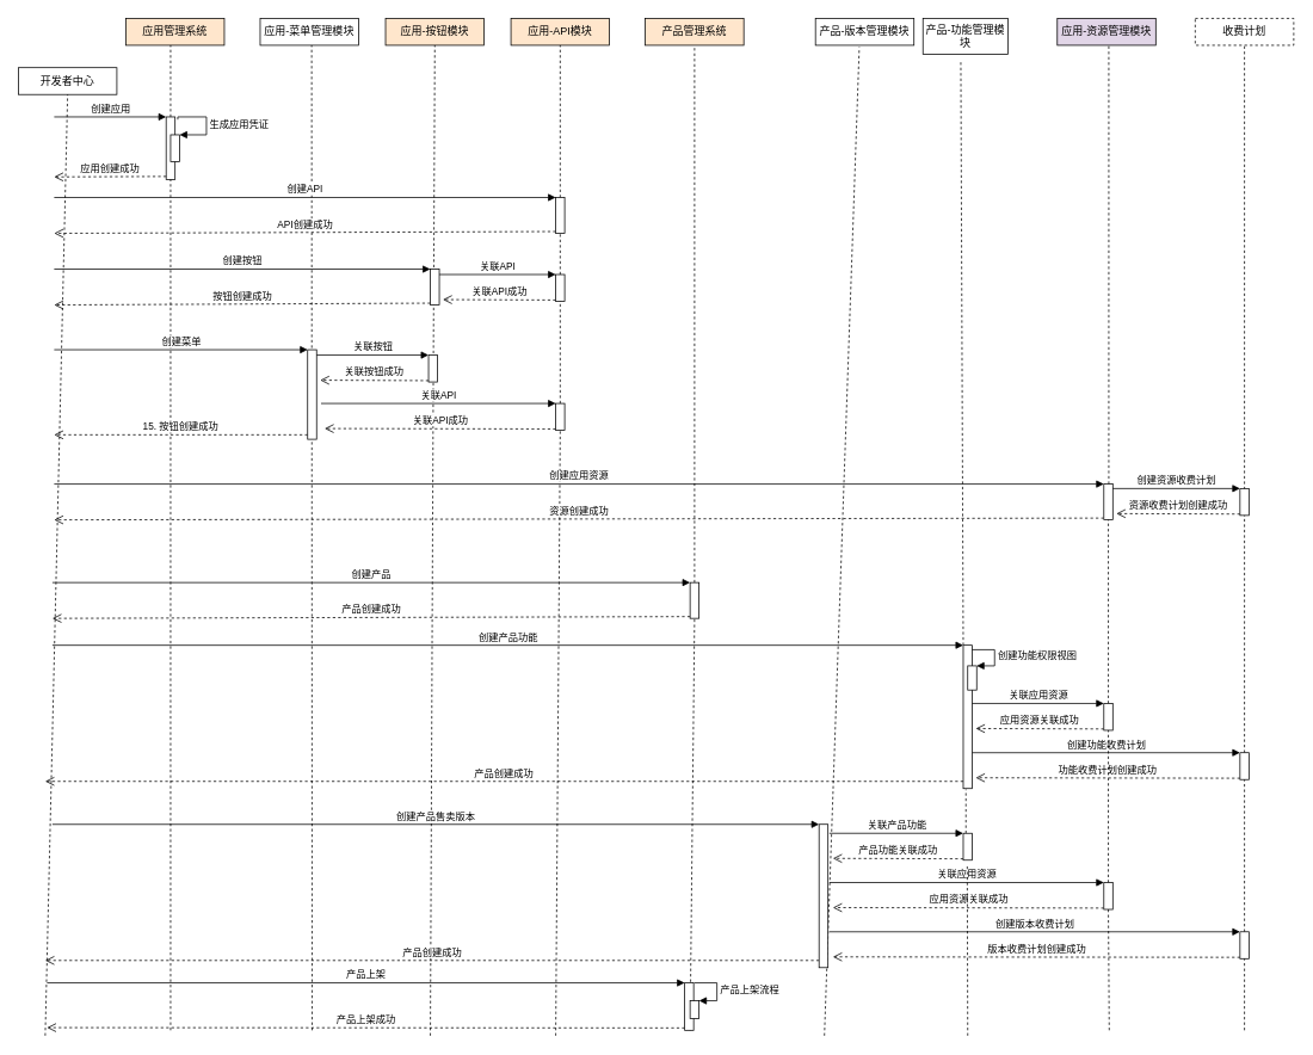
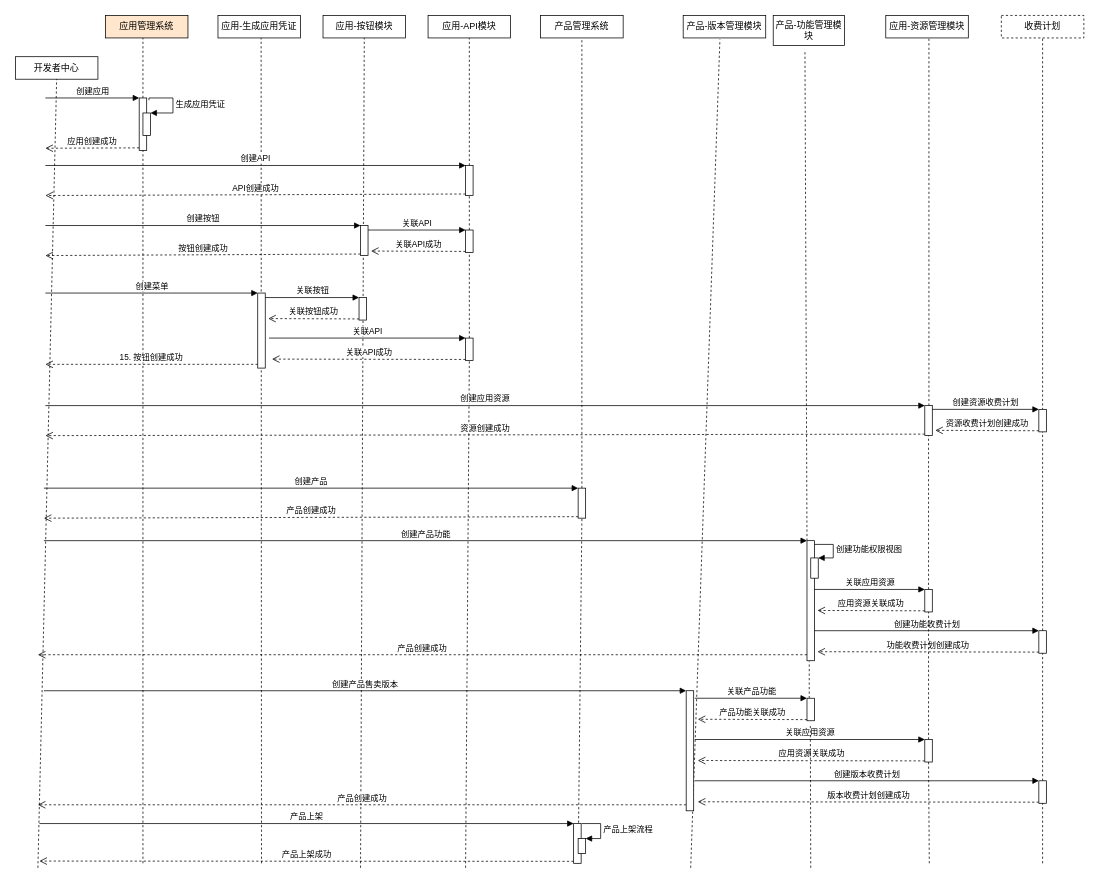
  <mxCell id="0" />
  <mxCell id="1" parent="0" />
  <mxCell id="2" value="开发者中心" style="rounded=0;whiteSpace=wrap;html=1;" vertex="1" parent="1"><mxGeometry x="20" y="75" width="110" height="30" as="geometry" /></mxCell>
  <mxCell id="3" value="应用管理系统" style="rounded=0;whiteSpace=wrap;html=1;fillColor=#ffe6cc;" vertex="1" parent="1"><mxGeometry x="140" y="20" width="110" height="30" as="geometry" /></mxCell>
- <mxCell id="4" value="应用-菜单管理模块" style="rounded=0;whiteSpace=wrap;html=1;" vertex="1" parent="1"><mxGeometry x="290" y="20" width="110" height="30" as="geometry" /></mxCell>
- <mxCell id="5" value="应用-API模块" style="rounded=0;whiteSpace=wrap;html=1;fillColor=#ffe6cc;" vertex="1" parent="1"><mxGeometry x="570" y="20" width="110" height="30" as="geometry" /></mxCell>
- <mxCell id="6" value="产品管理系统" style="rounded=0;whiteSpace=wrap;html=1;fillColor=#ffe6cc;" vertex="1" parent="1"><mxGeometry x="720" y="20" width="110" height="30" as="geometry" /></mxCell>
+ <mxCell id="4" value="应用-生成应用凭证" style="rounded=0;whiteSpace=wrap;html=1;" vertex="1" parent="1"><mxGeometry x="290" y="20" width="110" height="30" as="geometry" /></mxCell>
+ <mxCell id="5" value="应用-API模块" style="rounded=0;whiteSpace=wrap;html=1;" vertex="1" parent="1"><mxGeometry x="570" y="20" width="110" height="30" as="geometry" /></mxCell>
+ <mxCell id="6" value="产品管理系统" style="rounded=0;whiteSpace=wrap;html=1;" vertex="1" parent="1"><mxGeometry x="720" y="20" width="110" height="30" as="geometry" /></mxCell>
  <mxCell id="7" value="产品-版本管理模块" style="rounded=0;whiteSpace=wrap;html=1;" vertex="1" parent="1"><mxGeometry x="910" y="20" width="110" height="30" as="geometry" /></mxCell>
  <mxCell id="8" value="产品-功能管理模块" style="rounded=0;whiteSpace=wrap;html=1;" vertex="1" parent="1"><mxGeometry x="1030" y="20" width="95" height="40" as="geometry" /></mxCell>
- <mxCell id="9" value="应用-资源管理模块" style="rounded=0;whiteSpace=wrap;html=1;fillColor=#e1d5e7;" vertex="1" parent="1"><mxGeometry x="1180" y="20" width="110" height="30" as="geometry" /></mxCell>
+ <mxCell id="9" value="应用-资源管理模块" style="rounded=0;whiteSpace=wrap;html=1;" vertex="1" parent="1"><mxGeometry x="1180" y="20" width="110" height="30" as="geometry" /></mxCell>
  <mxCell id="10" value="收费计划" style="rounded=0;whiteSpace=wrap;html=1;dashed=1;" vertex="1" parent="1"><mxGeometry x="1334" y="20" width="110" height="30" as="geometry" /></mxCell>
  <mxCell id="11" value="" style="endArrow=none;dashed=1;html=1;entryX=0.5;entryY=1;entryDx=0;entryDy=0;" edge="1" parent="1" target="2"><mxGeometry width="50" height="50" relative="1" as="geometry"><mxPoint x="50" y="1156" as="sourcePoint" /><mxPoint x="55" y="60" as="targetPoint" /></mxGeometry></mxCell>
  <mxCell id="12" value="" style="endArrow=none;dashed=1;html=1;" edge="1" parent="1"><mxGeometry width="50" height="50" relative="1" as="geometry"><mxPoint x="190" y="1150" as="sourcePoint" /><mxPoint x="190" y="50" as="targetPoint" /></mxGeometry></mxCell>
  <mxCell id="13" value="" style="endArrow=none;dashed=1;html=1;entryX=0.5;entryY=1;entryDx=0;entryDy=0;" edge="1" parent="1"><mxGeometry width="50" height="50" relative="1" as="geometry"><mxPoint x="348" y="1150" as="sourcePoint" /><mxPoint x="347.5" y="50" as="targetPoint" /></mxGeometry></mxCell>
  <mxCell id="14" value="" style="endArrow=none;dashed=1;html=1;entryX=0.5;entryY=1;entryDx=0;entryDy=0;" edge="1" parent="1" source="29"><mxGeometry width="50" height="50" relative="1" as="geometry"><mxPoint x="620" y="1156" as="sourcePoint" /><mxPoint x="625" y="50" as="targetPoint" /></mxGeometry></mxCell>
  <mxCell id="15" value="" style="endArrow=none;dashed=1;html=1;entryX=0.5;entryY=1;entryDx=0;entryDy=0;" edge="1" parent="1" source="56"><mxGeometry width="50" height="50" relative="1" as="geometry"><mxPoint x="770" y="1150" as="sourcePoint" /><mxPoint x="775" y="50" as="targetPoint" /></mxGeometry></mxCell>
  <mxCell id="16" value="" style="endArrow=none;dashed=1;html=1;entryX=0.445;entryY=1.067;entryDx=0;entryDy=0;entryPerimeter=0;" edge="1" parent="1" target="7"><mxGeometry width="50" height="50" relative="1" as="geometry"><mxPoint x="920" y="1156" as="sourcePoint" /><mxPoint x="920" y="110" as="targetPoint" /></mxGeometry></mxCell>
  <mxCell id="17" value="" style="endArrow=none;dashed=1;html=1;entryX=0.445;entryY=1.167;entryDx=0;entryDy=0;entryPerimeter=0;" edge="1" parent="1" source="60" target="8"><mxGeometry width="50" height="50" relative="1" as="geometry"><mxPoint x="1080" y="1156" as="sourcePoint" /><mxPoint x="1080" y="70" as="targetPoint" /></mxGeometry></mxCell>
  <mxCell id="18" value="" style="endArrow=none;dashed=1;html=1;entryX=0.5;entryY=1;entryDx=0;entryDy=0;" edge="1" parent="1" source="49"><mxGeometry width="50" height="50" relative="1" as="geometry"><mxPoint x="1238" y="1150" as="sourcePoint" /><mxPoint x="1237.5" y="50" as="targetPoint" /></mxGeometry></mxCell>
  <mxCell id="19" value="" style="endArrow=none;dashed=1;html=1;entryX=0.5;entryY=1;entryDx=0;entryDy=0;" edge="1" parent="1" source="66" target="10"><mxGeometry width="50" height="50" relative="1" as="geometry"><mxPoint x="1389" y="1150" as="sourcePoint" /><mxPoint x="1391.5" y="50" as="targetPoint" /></mxGeometry></mxCell>
  <mxCell id="20" value="" style="html=1;points=[];perimeter=orthogonalPerimeter;" vertex="1" parent="1"><mxGeometry x="185" y="130" width="10" height="70" as="geometry" /></mxCell>
  <mxCell id="21" value="创建应用" style="html=1;verticalAlign=bottom;endArrow=block;entryX=0;entryY=0;" edge="1" target="20" parent="1"><mxGeometry relative="1" as="geometry"><mxPoint x="60" y="130" as="sourcePoint" /></mxGeometry></mxCell>
  <mxCell id="22" value="应用创建成功" style="html=1;verticalAlign=bottom;endArrow=open;dashed=1;endSize=8;exitX=0;exitY=0.95;" edge="1" source="20" parent="1"><mxGeometry relative="1" as="geometry"><mxPoint x="60" y="197" as="targetPoint" /></mxGeometry></mxCell>
  <mxCell id="23" value="" style="html=1;points=[];perimeter=orthogonalPerimeter;" vertex="1" parent="1"><mxGeometry x="190" y="150" width="10" height="30" as="geometry" /></mxCell>
  <mxCell id="24" value="生成应用凭证" style="edgeStyle=orthogonalEdgeStyle;html=1;align=left;spacingLeft=2;endArrow=block;rounded=0;entryX=1;entryY=0;exitX=1.3;exitY=0.043;exitDx=0;exitDy=0;exitPerimeter=0;" edge="1" target="23" parent="1" source="20"><mxGeometry relative="1" as="geometry"><mxPoint x="215" y="130" as="sourcePoint" /><Array as="points"><mxPoint x="198" y="130" /><mxPoint x="230" y="130" /><mxPoint x="230" y="150" /></Array></mxGeometry></mxCell>
  <mxCell id="25" value="创建API" style="html=1;verticalAlign=bottom;endArrow=block;entryX=0;entryY=0;" edge="1" target="29" parent="1"><mxGeometry relative="1" as="geometry"><mxPoint x="60" y="220" as="sourcePoint" /></mxGeometry></mxCell>
  <mxCell id="26" value="API创建成功" style="html=1;verticalAlign=bottom;endArrow=open;dashed=1;endSize=8;exitX=0;exitY=0.95;" edge="1" source="29" parent="1"><mxGeometry relative="1" as="geometry"><mxPoint x="60" y="260" as="targetPoint" /></mxGeometry></mxCell>
- <mxCell id="27" value="应用-按钮模块" style="rounded=0;whiteSpace=wrap;html=1;fillColor=#ffe6cc;" vertex="1" parent="1"><mxGeometry x="430" y="20" width="110" height="30" as="geometry" /></mxCell>
+ <mxCell id="27" value="应用-按钮模块" style="rounded=0;whiteSpace=wrap;html=1;" vertex="1" parent="1"><mxGeometry x="430" y="20" width="110" height="30" as="geometry" /></mxCell>
  <mxCell id="28" value="" style="endArrow=none;dashed=1;html=1;entryX=0.5;entryY=1;entryDx=0;entryDy=0;" edge="1" parent="1"><mxGeometry width="50" height="50" relative="1" as="geometry"><mxPoint x="480" y="1156" as="sourcePoint" /><mxPoint x="485" y="50" as="targetPoint" /></mxGeometry></mxCell>
  <mxCell id="29" value="" style="html=1;points=[];perimeter=orthogonalPerimeter;" vertex="1" parent="1"><mxGeometry x="620" y="220" width="10" height="40" as="geometry" /></mxCell>
  <mxCell id="30" value="" style="endArrow=none;dashed=1;html=1;entryX=0.5;entryY=1;entryDx=0;entryDy=0;" edge="1" parent="1" source="45" target="29"><mxGeometry width="50" height="50" relative="1" as="geometry"><mxPoint x="620" y="1156" as="sourcePoint" /><mxPoint x="625" y="50" as="targetPoint" /></mxGeometry></mxCell>
  <mxCell id="31" value="创建按钮" style="html=1;verticalAlign=bottom;endArrow=block;entryX=0;entryY=0;" edge="1" parent="1" target="33"><mxGeometry relative="1" as="geometry"><mxPoint x="60" y="300" as="sourcePoint" /></mxGeometry></mxCell>
  <mxCell id="32" value="按钮创建成功" style="html=1;verticalAlign=bottom;endArrow=open;dashed=1;endSize=8;exitX=0;exitY=0.95;" edge="1" parent="1" source="33"><mxGeometry relative="1" as="geometry"><mxPoint x="60" y="340" as="targetPoint" /></mxGeometry></mxCell>
  <mxCell id="33" value="" style="html=1;points=[];perimeter=orthogonalPerimeter;" vertex="1" parent="1"><mxGeometry x="480" y="300" width="10" height="40" as="geometry" /></mxCell>
  <mxCell id="34" value="关联API" style="html=1;verticalAlign=bottom;endArrow=block;entryX=0;entryY=0;" edge="1" parent="1" target="36"><mxGeometry relative="1" as="geometry"><mxPoint x="490" y="306" as="sourcePoint" /></mxGeometry></mxCell>
  <mxCell id="35" value="关联API成功" style="html=1;verticalAlign=bottom;endArrow=open;dashed=1;endSize=8;exitX=0;exitY=0.95;entryX=1.4;entryY=0.7;entryDx=0;entryDy=0;entryPerimeter=0;" edge="1" parent="1" source="36"><mxGeometry relative="1" as="geometry"><mxPoint x="494" y="334" as="targetPoint" /></mxGeometry></mxCell>
  <mxCell id="36" value="" style="html=1;points=[];perimeter=orthogonalPerimeter;" vertex="1" parent="1"><mxGeometry x="620" y="306" width="10" height="30" as="geometry" /></mxCell>
  <mxCell id="37" value="创建菜单" style="html=1;verticalAlign=bottom;endArrow=block;entryX=0;entryY=0;" edge="1" parent="1" target="39"><mxGeometry relative="1" as="geometry"><mxPoint x="60" y="390" as="sourcePoint" /></mxGeometry></mxCell>
  <mxCell id="38" value="15. 按钮创建成功" style="html=1;verticalAlign=bottom;endArrow=open;dashed=1;endSize=8;exitX=0;exitY=0.95;" edge="1" parent="1" source="39"><mxGeometry relative="1" as="geometry"><mxPoint x="60" y="485" as="targetPoint" /></mxGeometry></mxCell>
  <mxCell id="39" value="" style="html=1;points=[];perimeter=orthogonalPerimeter;" vertex="1" parent="1"><mxGeometry x="343" y="390" width="10" height="100" as="geometry" /></mxCell>
  <mxCell id="40" value="关联API" style="html=1;verticalAlign=bottom;endArrow=block;entryX=0;entryY=0;" edge="1" parent="1" target="45"><mxGeometry relative="1" as="geometry"><mxPoint x="358" y="450" as="sourcePoint" /></mxGeometry></mxCell>
  <mxCell id="41" value="关联API成功" style="html=1;verticalAlign=bottom;endArrow=open;dashed=1;endSize=8;exitX=0;exitY=0.95;entryX=1.4;entryY=0.7;entryDx=0;entryDy=0;entryPerimeter=0;" edge="1" parent="1" source="45"><mxGeometry relative="1" as="geometry"><mxPoint x="362" y="478" as="targetPoint" /></mxGeometry></mxCell>
  <mxCell id="42" value="关联按钮" style="html=1;verticalAlign=bottom;endArrow=block;entryX=0;entryY=0;" edge="1" parent="1" target="44"><mxGeometry relative="1" as="geometry"><mxPoint x="353" y="396" as="sourcePoint" /></mxGeometry></mxCell>
  <mxCell id="43" value="关联按钮成功" style="html=1;verticalAlign=bottom;endArrow=open;dashed=1;endSize=8;exitX=0;exitY=0.95;entryX=1.4;entryY=0.7;entryDx=0;entryDy=0;entryPerimeter=0;" edge="1" parent="1" source="44"><mxGeometry relative="1" as="geometry"><mxPoint x="357" y="424" as="targetPoint" /></mxGeometry></mxCell>
  <mxCell id="44" value="" style="html=1;points=[];perimeter=orthogonalPerimeter;" vertex="1" parent="1"><mxGeometry x="478" y="396" width="10" height="30" as="geometry" /></mxCell>
  <mxCell id="45" value="" style="html=1;points=[];perimeter=orthogonalPerimeter;" vertex="1" parent="1"><mxGeometry x="620" y="450" width="10" height="30" as="geometry" /></mxCell>
  <mxCell id="46" value="" style="endArrow=none;dashed=1;html=1;entryX=0.5;entryY=1;entryDx=0;entryDy=0;" edge="1" parent="1" target="45"><mxGeometry width="50" height="50" relative="1" as="geometry"><mxPoint x="620" y="1156" as="sourcePoint" /><mxPoint x="625" y="260" as="targetPoint" /></mxGeometry></mxCell>
  <mxCell id="47" value="创建应用资源" style="html=1;verticalAlign=bottom;endArrow=block;entryX=0;entryY=0;" edge="1" parent="1" target="49"><mxGeometry relative="1" as="geometry"><mxPoint x="60" y="540" as="sourcePoint" /></mxGeometry></mxCell>
  <mxCell id="48" value="资源创建成功" style="html=1;verticalAlign=bottom;endArrow=open;dashed=1;endSize=8;exitX=0;exitY=0.95;" edge="1" parent="1" source="49"><mxGeometry relative="1" as="geometry"><mxPoint x="60" y="580" as="targetPoint" /></mxGeometry></mxCell>
  <mxCell id="49" value="" style="html=1;points=[];perimeter=orthogonalPerimeter;" vertex="1" parent="1"><mxGeometry x="1232" y="540" width="10" height="40" as="geometry" /></mxCell>
  <mxCell id="50" value="" style="endArrow=none;dashed=1;html=1;entryX=0.5;entryY=1;entryDx=0;entryDy=0;" edge="1" parent="1" source="70" target="49"><mxGeometry width="50" height="50" relative="1" as="geometry"><mxPoint x="1238" y="1150" as="sourcePoint" /><mxPoint x="1237.5" y="50" as="targetPoint" /></mxGeometry></mxCell>
  <mxCell id="51" value="创建资源收费计划" style="html=1;verticalAlign=bottom;endArrow=block;entryX=0;entryY=0;" edge="1" parent="1" target="53"><mxGeometry relative="1" as="geometry"><mxPoint x="1242" y="545" as="sourcePoint" /></mxGeometry></mxCell>
  <mxCell id="52" value="资源收费计划创建成功" style="html=1;verticalAlign=bottom;endArrow=open;dashed=1;endSize=8;exitX=0;exitY=0.95;entryX=1.4;entryY=0.7;entryDx=0;entryDy=0;entryPerimeter=0;" edge="1" parent="1" source="53"><mxGeometry relative="1" as="geometry"><mxPoint x="1246" y="573" as="targetPoint" /></mxGeometry></mxCell>
  <mxCell id="53" value="" style="html=1;points=[];perimeter=orthogonalPerimeter;" vertex="1" parent="1"><mxGeometry x="1384" y="545" width="10" height="30" as="geometry" /></mxCell>
  <mxCell id="54" value="创建产品" style="html=1;verticalAlign=bottom;endArrow=block;entryX=0;entryY=0;" edge="1" parent="1" target="56"><mxGeometry relative="1" as="geometry"><mxPoint x="58" y="650" as="sourcePoint" /></mxGeometry></mxCell>
  <mxCell id="55" value="产品创建成功" style="html=1;verticalAlign=bottom;endArrow=open;dashed=1;endSize=8;exitX=0;exitY=0.95;" edge="1" parent="1" source="56"><mxGeometry relative="1" as="geometry"><mxPoint x="58" y="690" as="targetPoint" /></mxGeometry></mxCell>
  <mxCell id="56" value="" style="html=1;points=[];perimeter=orthogonalPerimeter;" vertex="1" parent="1"><mxGeometry x="770" y="650" width="10" height="40" as="geometry" /></mxCell>
  <mxCell id="57" value="" style="endArrow=none;dashed=1;html=1;entryX=0.5;entryY=1;entryDx=0;entryDy=0;" edge="1" parent="1" target="56"><mxGeometry width="50" height="50" relative="1" as="geometry"><mxPoint x="770" y="1150" as="sourcePoint" /><mxPoint x="775" y="50" as="targetPoint" /></mxGeometry></mxCell>
  <mxCell id="58" value="创建产品功能" style="html=1;verticalAlign=bottom;endArrow=block;entryX=0;entryY=0;" edge="1" parent="1" target="60"><mxGeometry relative="1" as="geometry"><mxPoint x="58" y="720" as="sourcePoint" /></mxGeometry></mxCell>
  <mxCell id="59" value="产品创建成功" style="html=1;verticalAlign=bottom;endArrow=open;dashed=1;endSize=8;exitX=0;exitY=0.95;" edge="1" parent="1" source="60"><mxGeometry relative="1" as="geometry"><mxPoint x="50" y="872" as="targetPoint" /></mxGeometry></mxCell>
  <mxCell id="60" value="" style="html=1;points=[];perimeter=orthogonalPerimeter;" vertex="1" parent="1"><mxGeometry x="1075" y="720" width="10" height="160" as="geometry" /></mxCell>
  <mxCell id="61" value="" style="endArrow=none;dashed=1;html=1;entryX=0.3;entryY=1.006;entryDx=0;entryDy=0;entryPerimeter=0;" edge="1" parent="1" source="85" target="60"><mxGeometry width="50" height="50" relative="1" as="geometry"><mxPoint x="1080" y="1156" as="sourcePoint" /><mxPoint x="1078.95" y="55.01" as="targetPoint" /></mxGeometry></mxCell>
  <mxCell id="62" value="" style="html=1;points=[];perimeter=orthogonalPerimeter;" vertex="1" parent="1"><mxGeometry x="1080" y="743" width="10" height="27" as="geometry" /></mxCell>
  <mxCell id="63" value="创建功能权限视图" style="edgeStyle=orthogonalEdgeStyle;html=1;align=left;spacingLeft=2;endArrow=block;rounded=0;entryX=1;entryY=0;" edge="1" target="62" parent="1"><mxGeometry relative="1" as="geometry"><mxPoint x="1085" y="725" as="sourcePoint" /><Array as="points"><mxPoint x="1110" y="725" /></Array></mxGeometry></mxCell>
  <mxCell id="64" value="创建功能收费计划" style="html=1;verticalAlign=bottom;endArrow=block;entryX=0;entryY=0;" edge="1" parent="1" target="66"><mxGeometry relative="1" as="geometry"><mxPoint x="1085" y="840" as="sourcePoint" /></mxGeometry></mxCell>
  <mxCell id="65" value="功能收费计划创建成功" style="html=1;verticalAlign=bottom;endArrow=open;dashed=1;endSize=8;exitX=0;exitY=0.95;entryX=1.4;entryY=0.7;entryDx=0;entryDy=0;entryPerimeter=0;" edge="1" parent="1" source="66"><mxGeometry relative="1" as="geometry"><mxPoint x="1089" y="868" as="targetPoint" /></mxGeometry></mxCell>
  <mxCell id="66" value="" style="html=1;points=[];perimeter=orthogonalPerimeter;" vertex="1" parent="1"><mxGeometry x="1384" y="840" width="10" height="30" as="geometry" /></mxCell>
  <mxCell id="67" value="" style="endArrow=none;dashed=1;html=1;entryX=0.5;entryY=1;entryDx=0;entryDy=0;" edge="1" parent="1" source="79" target="66"><mxGeometry width="50" height="50" relative="1" as="geometry"><mxPoint x="1389" y="1150" as="sourcePoint" /><mxPoint x="1389" y="50" as="targetPoint" /></mxGeometry></mxCell>
  <mxCell id="68" value="关联应用资源" style="html=1;verticalAlign=bottom;endArrow=block;entryX=0;entryY=0;" edge="1" parent="1" target="70"><mxGeometry relative="1" as="geometry"><mxPoint x="1085" y="785" as="sourcePoint" /></mxGeometry></mxCell>
  <mxCell id="69" value="应用资源关联成功" style="html=1;verticalAlign=bottom;endArrow=open;dashed=1;endSize=8;exitX=0;exitY=0.95;entryX=1.4;entryY=0.7;entryDx=0;entryDy=0;entryPerimeter=0;" edge="1" parent="1" source="70"><mxGeometry relative="1" as="geometry"><mxPoint x="1089" y="813" as="targetPoint" /></mxGeometry></mxCell>
  <mxCell id="70" value="" style="html=1;points=[];perimeter=orthogonalPerimeter;" vertex="1" parent="1"><mxGeometry x="1232" y="785" width="10" height="30" as="geometry" /></mxCell>
  <mxCell id="71" value="" style="endArrow=none;dashed=1;html=1;entryX=0.5;entryY=1;entryDx=0;entryDy=0;" edge="1" parent="1" source="81" target="70"><mxGeometry width="50" height="50" relative="1" as="geometry"><mxPoint x="1238" y="1150" as="sourcePoint" /><mxPoint x="1237" y="580" as="targetPoint" /></mxGeometry></mxCell>
  <mxCell id="72" value="创建产品售卖版本" style="html=1;verticalAlign=bottom;endArrow=block;entryX=0;entryY=0;" edge="1" parent="1" target="74"><mxGeometry relative="1" as="geometry"><mxPoint x="58" y="920" as="sourcePoint" /></mxGeometry></mxCell>
  <mxCell id="73" value="产品创建成功" style="html=1;verticalAlign=bottom;endArrow=open;dashed=1;endSize=8;exitX=0;exitY=0.95;" edge="1" parent="1" source="74"><mxGeometry relative="1" as="geometry"><mxPoint x="50" y="1072" as="targetPoint" /></mxGeometry></mxCell>
  <mxCell id="74" value="" style="html=1;points=[];perimeter=orthogonalPerimeter;" vertex="1" parent="1"><mxGeometry x="914" y="920" width="10" height="160" as="geometry" /></mxCell>
  <mxCell id="75" value="创建版本收费计划" style="html=1;verticalAlign=bottom;endArrow=block;entryX=0;entryY=0;" edge="1" parent="1" target="79"><mxGeometry relative="1" as="geometry"><mxPoint x="925.5" y="1040" as="sourcePoint" /></mxGeometry></mxCell>
  <mxCell id="76" value="版本收费计划创建成功" style="html=1;verticalAlign=bottom;endArrow=open;dashed=1;endSize=8;exitX=0;exitY=0.95;entryX=1.4;entryY=0.7;entryDx=0;entryDy=0;entryPerimeter=0;" edge="1" parent="1" source="79"><mxGeometry relative="1" as="geometry"><mxPoint x="929.5" y="1068" as="targetPoint" /></mxGeometry></mxCell>
  <mxCell id="77" value="关联应用资源" style="html=1;verticalAlign=bottom;endArrow=block;entryX=0;entryY=0;" edge="1" parent="1" target="81"><mxGeometry relative="1" as="geometry"><mxPoint x="925.5" y="985" as="sourcePoint" /></mxGeometry></mxCell>
  <mxCell id="78" value="应用资源关联成功" style="html=1;verticalAlign=bottom;endArrow=open;dashed=1;endSize=8;exitX=0;exitY=0.95;entryX=1.4;entryY=0.7;entryDx=0;entryDy=0;entryPerimeter=0;" edge="1" parent="1" source="81"><mxGeometry relative="1" as="geometry"><mxPoint x="929.5" y="1013" as="targetPoint" /></mxGeometry></mxCell>
  <mxCell id="79" value="" style="html=1;points=[];perimeter=orthogonalPerimeter;" vertex="1" parent="1"><mxGeometry x="1384" y="1040" width="10" height="30" as="geometry" /></mxCell>
  <mxCell id="80" value="" style="endArrow=none;dashed=1;html=1;entryX=0.5;entryY=1;entryDx=0;entryDy=0;" edge="1" parent="1" target="79"><mxGeometry width="50" height="50" relative="1" as="geometry"><mxPoint x="1389" y="1150" as="sourcePoint" /><mxPoint x="1389" y="870" as="targetPoint" /></mxGeometry></mxCell>
  <mxCell id="81" value="" style="html=1;points=[];perimeter=orthogonalPerimeter;" vertex="1" parent="1"><mxGeometry x="1232" y="985" width="10" height="30" as="geometry" /></mxCell>
  <mxCell id="82" value="" style="endArrow=none;dashed=1;html=1;entryX=0.5;entryY=1;entryDx=0;entryDy=0;" edge="1" parent="1" target="81"><mxGeometry width="50" height="50" relative="1" as="geometry"><mxPoint x="1238" y="1150" as="sourcePoint" /><mxPoint x="1237" y="815" as="targetPoint" /></mxGeometry></mxCell>
  <mxCell id="83" value="关联产品功能" style="html=1;verticalAlign=bottom;endArrow=block;entryX=0;entryY=0;" edge="1" parent="1" target="85"><mxGeometry relative="1" as="geometry"><mxPoint x="925.5" y="930" as="sourcePoint" /></mxGeometry></mxCell>
  <mxCell id="84" value="产品功能关联成功" style="html=1;verticalAlign=bottom;endArrow=open;dashed=1;endSize=8;exitX=0;exitY=0.95;entryX=1.4;entryY=0.7;entryDx=0;entryDy=0;entryPerimeter=0;" edge="1" parent="1" source="85"><mxGeometry relative="1" as="geometry"><mxPoint x="929.5" y="958" as="targetPoint" /></mxGeometry></mxCell>
  <mxCell id="85" value="" style="html=1;points=[];perimeter=orthogonalPerimeter;" vertex="1" parent="1"><mxGeometry x="1075" y="930" width="10" height="30" as="geometry" /></mxCell>
  <mxCell id="86" value="" style="endArrow=none;dashed=1;html=1;entryX=0.445;entryY=1.167;entryDx=0;entryDy=0;entryPerimeter=0;" edge="1" parent="1" target="85"><mxGeometry width="50" height="50" relative="1" as="geometry"><mxPoint x="1080" y="1156" as="sourcePoint" /><mxPoint x="1079.45" y="906.72" as="targetPoint" /></mxGeometry></mxCell>
  <mxCell id="87" value="产品上架" style="html=1;verticalAlign=bottom;endArrow=block;entryX=0;entryY=0;" edge="1" parent="1" target="89"><mxGeometry relative="1" as="geometry"><mxPoint x="52" y="1097" as="sourcePoint" /></mxGeometry></mxCell>
  <mxCell id="88" value="产品上架成功" style="html=1;verticalAlign=bottom;endArrow=open;dashed=1;endSize=8;exitX=0;exitY=0.95;" edge="1" parent="1" source="89"><mxGeometry relative="1" as="geometry"><mxPoint x="52" y="1147" as="targetPoint" /></mxGeometry></mxCell>
  <mxCell id="89" value="" style="html=1;points=[];perimeter=orthogonalPerimeter;" vertex="1" parent="1"><mxGeometry x="764" y="1097" width="10" height="53" as="geometry" /></mxCell>
  <mxCell id="90" value="" style="html=1;points=[];perimeter=orthogonalPerimeter;" vertex="1" parent="1"><mxGeometry x="770" y="1117" width="10" height="20" as="geometry" /></mxCell>
  <mxCell id="91" value="产品上架流程" style="edgeStyle=orthogonalEdgeStyle;html=1;align=left;spacingLeft=2;endArrow=block;rounded=0;entryX=1;entryY=0;" edge="1" target="90" parent="1"><mxGeometry relative="1" as="geometry"><mxPoint x="775" y="1097" as="sourcePoint" /><Array as="points"><mxPoint x="800" y="1097" /></Array></mxGeometry></mxCell>
